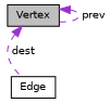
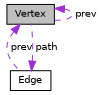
  digraph {
    node [color=black fontname=Helvetica fontsize=10 shape=record style=filled]
    edge [color=darkorchid3 dir=back fontname=Helvetica fontsize=10 labelfontname=Helvetica labelfontsize=10 style=dashed]
    n1 [fillcolor=grey75 fontcolor=black height=0.2 label=Vertex width=0.4]
    n2 [fillcolor=white height=0.2 label="Edge" width=0.4]
    n1 -> n1 [label=" prev"]
-   n1 -> n2 [label=" dest"]
+   n1 -> n2 [label=" prev"]
+   n2 -> n1 [label=" path"]
  }
